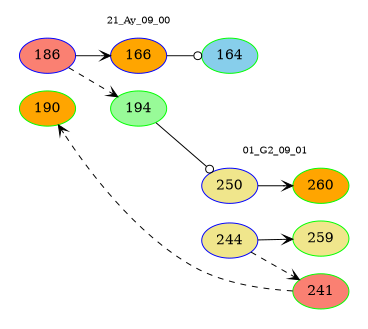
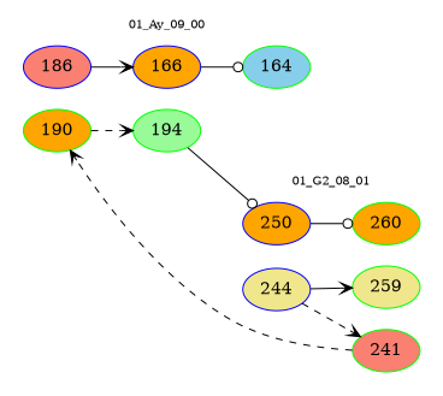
  digraph {
    rankdir=LR
    node [color=green fillcolor=orange style=filled]
    edge [arrowhead=vee color=black style=solid]
    n1 [color=blue fillcolor=salmon label=186]
    n2 [color=blue label=166]
    n3 [label=190]
    n4 [fillcolor=palegreen label=194]
    n5 [fillcolor=skyblue label=164]
    n6 [color=blue fillcolor=khaki label=244]
    n7 [fillcolor=salmon label=241]
-   n8 [color=blue fillcolor=khaki label=250]
+   n8 [color=blue label=250]
    n9 [fillcolor=khaki label=259]
    n10 [label=260]
    subgraph cluster_1 {
      color=white
      fontsize=10
-     label="21_Ay_09_00"
+     label="01_Ay_09_00"
      n1
      n2
      n3
      n4
      n5
    }
    subgraph cluster_2 {
      color=white
      fontsize=10
-     label="01_G2_09_01"
+     label="01_G2_08_01"
      n6
      n7
      n8
      n9
      n10
    }
    n1 -> n2
-   n1 -> n4 [style=dashed]
+   n3 -> n4 [style=dashed]
    n2 -> n5 [arrowhead=odot]
    n4 -> n8 [arrowhead=odot]
    n6 -> n7 [style=dashed]
    n6 -> n9
    n7 -> n3 [style=dashed]
-   n8 -> n10
+   n8 -> n10 [arrowhead=odot]
  }
